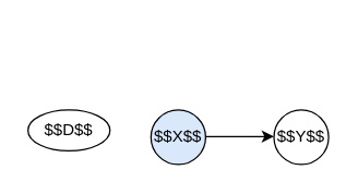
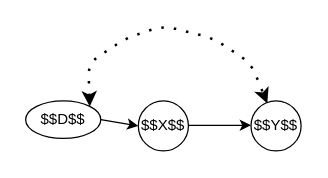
  <mxCell id="0" />
  <mxCell id="1" parent="0" />
  <mxCell id="2" value="$$D$$" style="ellipse;whiteSpace=wrap;html=1;aspect=fixed;" vertex="1" parent="1"><mxGeometry x="20" y="80" width="60" height="30" as="geometry" /></mxCell>
- <mxCell id="3" value="$$X$$" style="ellipse;whiteSpace=wrap;html=1;aspect=fixed;fillColor=#dae8fc;" vertex="1" parent="1"><mxGeometry x="110" y="80" width="40" height="40" as="geometry" /></mxCell>
+ <mxCell id="3" value="$$X$$" style="ellipse;whiteSpace=wrap;html=1;aspect=fixed;" vertex="1" parent="1"><mxGeometry x="110" y="80" width="40" height="40" as="geometry" /></mxCell>
+ <mxCell id="4" value="" style="endArrow=classic;html=1;exitX=1;exitY=0.5;exitDx=0;exitDy=0;entryX=0;entryY=0.5;entryDx=0;entryDy=0;" edge="1" parent="1" source="2" target="3"><mxGeometry width="50" height="50" relative="1" as="geometry"><mxPoint x="360" y="200" as="sourcePoint" /><mxPoint x="410" y="150" as="targetPoint" /></mxGeometry></mxCell>
  <mxCell id="5" value="$$Y$$" style="ellipse;whiteSpace=wrap;html=1;aspect=fixed;" vertex="1" parent="1"><mxGeometry x="200" y="80" width="40" height="40" as="geometry" /></mxCell>
  <mxCell id="6" value="" style="endArrow=classic;html=1;exitX=1;exitY=0.5;exitDx=0;exitDy=0;entryX=0;entryY=0.5;entryDx=0;entryDy=0;" edge="1" parent="1"><mxGeometry width="50" height="50" relative="1" as="geometry"><mxPoint x="150" y="99.5" as="sourcePoint" /><mxPoint x="200" y="99.5" as="targetPoint" /></mxGeometry></mxCell>
+ <mxCell id="7" value="" style="endArrow=classic;dashed=1;html=1;strokeWidth=2;exitX=1;exitY=0;exitDx=0;exitDy=0;entryX=0.325;entryY=0.05;entryDx=0;entryDy=0;entryPerimeter=0;dashPattern=1 4;startArrow=classic;startFill=1;endFill=1;" edge="1" parent="1" source="2" target="5"><mxGeometry width="50" height="50" relative="1" as="geometry"><mxPoint x="120" y="140" as="sourcePoint" /><mxPoint x="170" y="90" as="targetPoint" /><Array as="points"><mxPoint x="70" y="50" /><mxPoint x="100" y="30" /><mxPoint x="130" y="20" /><mxPoint x="170" y="30" /><mxPoint x="200" y="50" /></Array></mxGeometry></mxCell>
